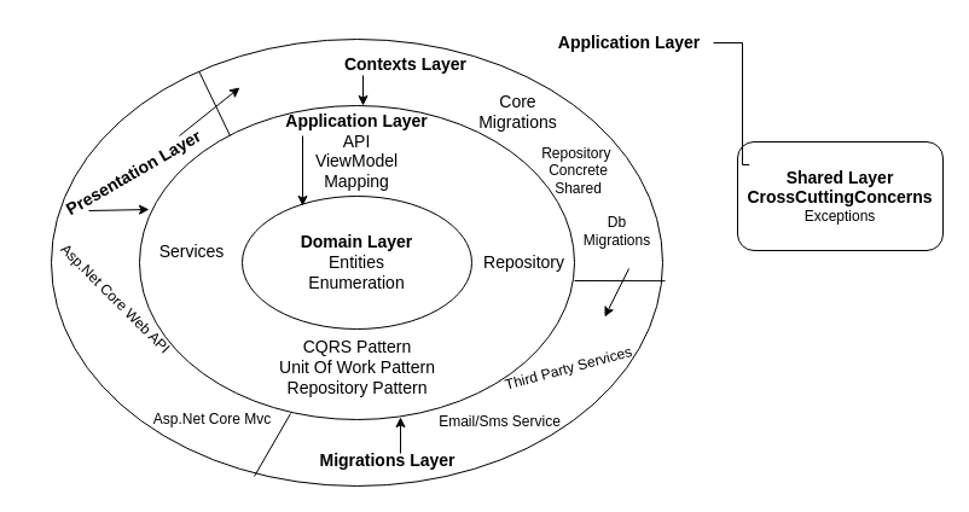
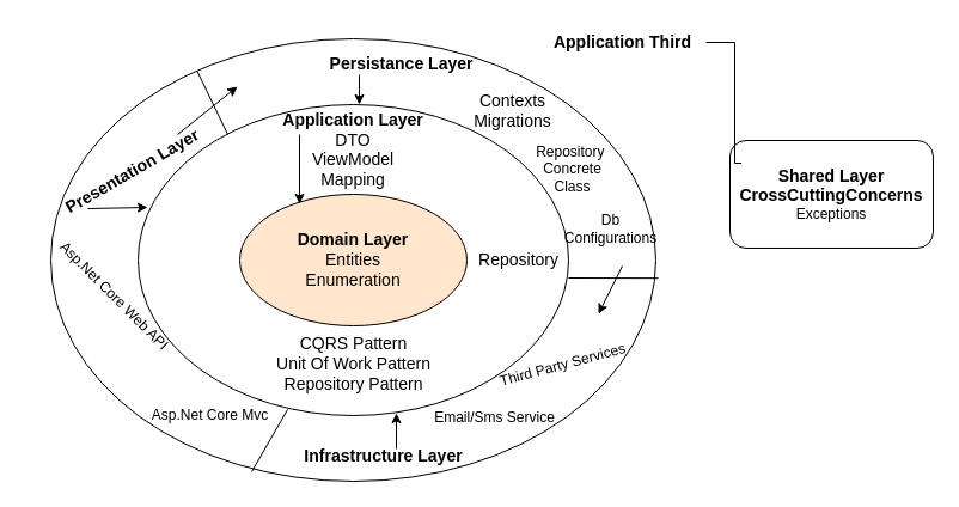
  <mxCell id="0" />
  <mxCell id="1" parent="0" />
- <mxCell id="2" value="&lt;div style=&quot;&quot;&gt;&lt;b style=&quot;font-size: 14px; background-color: initial;&quot;&gt;Domain Layer&lt;/b&gt;&lt;/div&gt;&lt;div style=&quot;&quot;&gt;&lt;span style=&quot;font-size: 14px; background-color: initial;&quot;&gt;Entities&lt;/span&gt;&lt;/div&gt;&lt;div style=&quot;&quot;&gt;&lt;span style=&quot;font-size: 14px; background-color: initial;&quot;&gt;Enumeration&lt;/span&gt;&lt;/div&gt;" style="ellipse;whiteSpace=wrap;html=1;align=center;" parent="1" vertex="1"><mxGeometry x="200" y="162" width="190" height="110" as="geometry" /></mxCell>
- <mxCell id="3" value="&lt;font style=&quot;font-size: 14px;&quot;&gt;&lt;b&gt;Application Layer&lt;/b&gt;&lt;br&gt;API&lt;br&gt;ViewModel&lt;br&gt;Mapping&lt;br&gt;&lt;/font&gt;" style="ellipse;fillColor=none;align=center;labelPosition=center;verticalLabelPosition=top;verticalAlign=bottom;whiteSpace=wrap;html=1;spacingBottom=-74;" parent="1" vertex="1"><mxGeometry x="115" y="87" width="360" height="260" as="geometry" /></mxCell>
+ <mxCell id="2" value="&lt;div style=&quot;&quot;&gt;&lt;b style=&quot;font-size: 14px; background-color: initial;&quot;&gt;Domain Layer&lt;/b&gt;&lt;/div&gt;&lt;div style=&quot;&quot;&gt;&lt;span style=&quot;font-size: 14px; background-color: initial;&quot;&gt;Entities&lt;/span&gt;&lt;/div&gt;&lt;div style=&quot;&quot;&gt;&lt;span style=&quot;font-size: 14px; background-color: initial;&quot;&gt;Enumeration&lt;/span&gt;&lt;/div&gt;" style="ellipse;whiteSpace=wrap;html=1;align=center;fillColor=#ffe6cc;" parent="1" vertex="1"><mxGeometry x="200" y="162" width="190" height="110" as="geometry" /></mxCell>
+ <mxCell id="3" value="&lt;font style=&quot;font-size: 14px;&quot;&gt;&lt;b&gt;Application Layer&lt;/b&gt;&lt;br&gt;DTO&lt;br&gt;ViewModel&lt;br&gt;Mapping&lt;br&gt;&lt;/font&gt;" style="ellipse;fillColor=none;align=center;labelPosition=center;verticalLabelPosition=top;verticalAlign=bottom;whiteSpace=wrap;html=1;spacingBottom=-74;" parent="1" vertex="1"><mxGeometry x="115" y="87" width="360" height="260" as="geometry" /></mxCell>
  <mxCell id="4" value="&lt;font style=&quot;font-size: 14px;&quot;&gt;CQRS Pattern&lt;br&gt;Unit Of Work Pattern&lt;br&gt;Repository Pattern&lt;br&gt;&lt;/font&gt;" style="text;html=1;align=center;verticalAlign=middle;resizable=0;points=[];autosize=1;strokeColor=none;fillColor=none;" parent="1" vertex="1"><mxGeometry x="220" y="274" width="150" height="60" as="geometry" /></mxCell>
  <mxCell id="5" value="&lt;font style=&quot;font-size: 14px;&quot;&gt;Repository&lt;/font&gt;" style="text;html=1;align=center;verticalAlign=middle;resizable=0;points=[];autosize=1;strokeColor=none;fillColor=none;" parent="1" vertex="1"><mxGeometry x="393" y="202" width="80" height="30" as="geometry" /></mxCell>
- <mxCell id="6" value="&lt;font style=&quot;font-size: 14px;&quot;&gt;Services&lt;/font&gt;" style="text;html=1;align=center;verticalAlign=middle;resizable=0;points=[];autosize=1;strokeColor=none;fillColor=none;" parent="1" vertex="1"><mxGeometry x="118" y="193" width="80" height="30" as="geometry" /></mxCell>
  <mxCell id="7" value="" style="endArrow=classic;html=1;rounded=0;" parent="1" edge="1"><mxGeometry width="50" height="50" relative="1" as="geometry"><mxPoint x="250" y="112" as="sourcePoint" /><mxPoint x="250" y="170" as="targetPoint" /></mxGeometry></mxCell>
  <mxCell id="8" value="" style="ellipse;whiteSpace=wrap;html=1;fillColor=none;" parent="1" vertex="1"><mxGeometry x="42" y="32" width="506" height="370" as="geometry" /></mxCell>
- <mxCell id="9" value="&lt;font style=&quot;font-size: 14px;&quot;&gt;&lt;b&gt;Contexts Layer&lt;/b&gt;&lt;/font&gt;" style="text;html=1;align=center;verticalAlign=middle;resizable=0;points=[];autosize=1;strokeColor=none;fillColor=none;" parent="1" vertex="1"><mxGeometry x="265" y="38" width="140" height="30" as="geometry" /></mxCell>
+ <mxCell id="9" value="&lt;font style=&quot;font-size: 14px;&quot;&gt;&lt;b&gt;Persistance Layer&lt;/b&gt;&lt;/font&gt;" style="text;html=1;align=center;verticalAlign=middle;resizable=0;points=[];autosize=1;strokeColor=none;fillColor=none;" parent="1" vertex="1"><mxGeometry x="265" y="38" width="140" height="30" as="geometry" /></mxCell>
  <mxCell id="10" value="" style="endArrow=none;html=1;rounded=0;entryX=0.242;entryY=0.073;entryDx=0;entryDy=0;entryPerimeter=0;" parent="1" target="8" edge="1"><mxGeometry width="50" height="50" relative="1" as="geometry"><mxPoint x="190" y="112" as="sourcePoint" /><mxPoint x="160" y="52" as="targetPoint" /></mxGeometry></mxCell>
  <mxCell id="11" value="" style="endArrow=none;html=1;rounded=0;entryX=1.004;entryY=0.541;entryDx=0;entryDy=0;entryPerimeter=0;" parent="1" target="8" edge="1"><mxGeometry width="50" height="50" relative="1" as="geometry"><mxPoint x="475" y="232" as="sourcePoint" /><mxPoint x="543" y="232" as="targetPoint" /></mxGeometry></mxCell>
  <mxCell id="12" value="" style="endArrow=none;html=1;rounded=0;" parent="1" edge="1"><mxGeometry width="50" height="50" relative="1" as="geometry"><mxPoint x="210" y="394" as="sourcePoint" /><mxPoint x="240" y="342" as="targetPoint" /></mxGeometry></mxCell>
- <mxCell id="13" value="&lt;font style=&quot;&quot;&gt;&lt;font style=&quot;font-size: 14px;&quot;&gt;Core&lt;br&gt;Migrations&lt;/font&gt;&lt;br&gt;&lt;/font&gt;" style="text;html=1;align=center;verticalAlign=middle;resizable=0;points=[];autosize=1;strokeColor=none;fillColor=none;" parent="1" vertex="1"><mxGeometry x="383" y="67" width="90" height="50" as="geometry" /></mxCell>
- <mxCell id="14" value="Repository&amp;nbsp;&lt;br&gt;Concrete&lt;br&gt;Shared" style="text;html=1;align=center;verticalAlign=middle;resizable=0;points=[];autosize=1;strokeColor=none;fillColor=none;" parent="1" vertex="1"><mxGeometry x="438" y="111" width="80" height="60" as="geometry" /></mxCell>
- <mxCell id="15" value="Db&lt;br&gt;Migrations" style="text;html=1;align=center;verticalAlign=middle;resizable=0;points=[];autosize=1;strokeColor=none;fillColor=none;" parent="1" vertex="1"><mxGeometry x="460" y="171" width="100" height="40" as="geometry" /></mxCell>
+ <mxCell id="13" value="&lt;font style=&quot;&quot;&gt;&lt;font style=&quot;font-size: 14px;&quot;&gt;Contexts&lt;br&gt;Migrations&lt;/font&gt;&lt;br&gt;&lt;/font&gt;" style="text;html=1;align=center;verticalAlign=middle;resizable=0;points=[];autosize=1;strokeColor=none;fillColor=none;" parent="1" vertex="1"><mxGeometry x="383" y="67" width="90" height="50" as="geometry" /></mxCell>
+ <mxCell id="14" value="Repository&amp;nbsp;&lt;br&gt;Concrete&lt;br&gt;Class" style="text;html=1;align=center;verticalAlign=middle;resizable=0;points=[];autosize=1;strokeColor=none;fillColor=none;" parent="1" vertex="1"><mxGeometry x="438" y="111" width="80" height="60" as="geometry" /></mxCell>
+ <mxCell id="15" value="Db&lt;br&gt;Configurations" style="text;html=1;align=center;verticalAlign=middle;resizable=0;points=[];autosize=1;strokeColor=none;fillColor=none;" parent="1" vertex="1"><mxGeometry x="460" y="171" width="100" height="40" as="geometry" /></mxCell>
  <mxCell id="16" value="" style="endArrow=classic;html=1;rounded=0;" parent="1" edge="1"><mxGeometry width="50" height="50" relative="1" as="geometry"><mxPoint x="300" y="62" as="sourcePoint" /><mxPoint x="300" y="87" as="targetPoint" /></mxGeometry></mxCell>
- <mxCell id="17" value="&lt;b&gt;&lt;font style=&quot;font-size: 14px;&quot;&gt;Migrations Layer&lt;/font&gt;&lt;/b&gt;" style="text;html=1;align=center;verticalAlign=middle;resizable=0;points=[];autosize=1;strokeColor=none;fillColor=none;" parent="1" vertex="1"><mxGeometry x="240" y="366" width="160" height="30" as="geometry" /></mxCell>
+ <mxCell id="17" value="&lt;b&gt;&lt;font style=&quot;font-size: 14px;&quot;&gt;Infrastructure Layer&lt;/font&gt;&lt;/b&gt;" style="text;html=1;align=center;verticalAlign=middle;resizable=0;points=[];autosize=1;strokeColor=none;fillColor=none;" parent="1" vertex="1"><mxGeometry x="240" y="366" width="160" height="30" as="geometry" /></mxCell>
  <mxCell id="18" value="" style="endArrow=classic;html=1;rounded=0;" parent="1" edge="1"><mxGeometry width="50" height="50" relative="1" as="geometry"><mxPoint x="331" y="375" as="sourcePoint" /><mxPoint x="331" y="345" as="targetPoint" /></mxGeometry></mxCell>
  <mxCell id="19" value="&lt;font style=&quot;font-size: 14px;&quot;&gt;&lt;b&gt;Presentation Layer&lt;/b&gt;&lt;/font&gt;" style="text;html=1;align=center;verticalAlign=middle;resizable=0;points=[];autosize=1;strokeColor=none;fillColor=none;rotation=-30;" parent="1" vertex="1"><mxGeometry x="35" y="128" width="150" height="30" as="geometry" /></mxCell>
  <mxCell id="20" value="" style="endArrow=classic;html=1;rounded=0;" parent="1" edge="1"><mxGeometry width="50" height="50" relative="1" as="geometry"><mxPoint x="73" y="174" as="sourcePoint" /><mxPoint x="123" y="173" as="targetPoint" /></mxGeometry></mxCell>
  <mxCell id="21" value="&lt;font style=&quot;font-size: 12px;&quot;&gt;Email/Sms Service&lt;/font&gt;" style="text;html=1;align=center;verticalAlign=middle;resizable=0;points=[];autosize=1;strokeColor=none;fillColor=none;rotation=0;" parent="1" vertex="1"><mxGeometry x="353" y="334" width="120" height="30" as="geometry" /></mxCell>
  <mxCell id="22" value="Third Party Services" style="text;html=1;align=center;verticalAlign=middle;resizable=0;points=[];autosize=1;strokeColor=none;fillColor=none;rotation=-15;" parent="1" vertex="1"><mxGeometry x="405" y="290" width="130" height="30" as="geometry" /></mxCell>
  <mxCell id="23" value="Asp.Net Core Web API" style="text;html=1;align=center;verticalAlign=middle;resizable=0;points=[];autosize=1;strokeColor=none;fillColor=none;rotation=45;" parent="1" vertex="1"><mxGeometry x="20" y="232" width="150" height="30" as="geometry" /></mxCell>
  <mxCell id="24" value="Asp.Net Core Mvc" style="text;html=1;align=center;verticalAlign=middle;resizable=0;points=[];autosize=1;strokeColor=none;fillColor=none;" parent="1" vertex="1"><mxGeometry x="115" y="332" width="120" height="30" as="geometry" /></mxCell>
  <mxCell id="25" value="" style="endArrow=classic;html=1;rounded=0;" parent="1" edge="1"><mxGeometry width="50" height="50" relative="1" as="geometry"><mxPoint x="148" y="112" as="sourcePoint" /><mxPoint x="198" y="72" as="targetPoint" /></mxGeometry></mxCell>
  <mxCell id="26" value="" style="endArrow=classic;html=1;rounded=0;" parent="1" edge="1"><mxGeometry width="50" height="50" relative="1" as="geometry"><mxPoint x="520" y="222" as="sourcePoint" /><mxPoint x="500" y="262" as="targetPoint" /><Array as="points"><mxPoint x="515" y="232" /></Array></mxGeometry></mxCell>
  <mxCell id="27" value="&lt;font style=&quot;&quot;&gt;&lt;span style=&quot;font-weight: bold; font-size: 14px;&quot;&gt;Shared Layer&lt;br&gt;CrossCuttingConcerns&lt;/span&gt;&lt;br&gt;&lt;font style=&quot;font-size: 12px;&quot;&gt;Exceptions&lt;/font&gt;&lt;br&gt;&lt;/font&gt;" style="whiteSpace=wrap;html=1;align=center;newEdgeStyle={&quot;edgeStyle&quot;:&quot;entityRelationEdgeStyle&quot;,&quot;startArrow&quot;:&quot;none&quot;,&quot;endArrow&quot;:&quot;none&quot;,&quot;segment&quot;:10,&quot;curved&quot;:1,&quot;sourcePerimeterSpacing&quot;:0,&quot;targetPerimeterSpacing&quot;:0};treeFolding=1;treeMoving=1;rounded=1;" vertex="1" parent="1"><mxGeometry x="610" y="117" width="170" height="90" as="geometry" /></mxCell>
- <mxCell id="28" value="&lt;font style=&quot;font-size: 14px;&quot;&gt;&lt;b&gt;Application Layer&lt;/b&gt;&lt;/font&gt;" style="text;html=1;align=center;verticalAlign=middle;resizable=0;points=[];autosize=1;strokeColor=none;fillColor=none;" vertex="1" parent="1"><mxGeometry x="450" y="20" width="140" height="30" as="geometry" /></mxCell>
+ <mxCell id="28" value="&lt;font style=&quot;font-size: 14px;&quot;&gt;&lt;b&gt;Application Third&lt;/b&gt;&lt;/font&gt;" style="text;html=1;align=center;verticalAlign=middle;resizable=0;points=[];autosize=1;strokeColor=none;fillColor=none;" vertex="1" parent="1"><mxGeometry x="450" y="20" width="140" height="30" as="geometry" /></mxCell>
  <mxCell id="29" style="edgeStyle=orthogonalEdgeStyle;rounded=0;orthogonalLoop=1;jettySize=auto;html=1;entryX=0.057;entryY=0.211;entryDx=0;entryDy=0;entryPerimeter=0;endArrow=none;" edge="1" parent="1" source="28" target="27"><mxGeometry relative="1" as="geometry"><mxPoint x="710" y="32" as="targetPoint" /><Array as="points"><mxPoint x="614" y="35" /><mxPoint x="614" y="136" /></Array></mxGeometry></mxCell>
